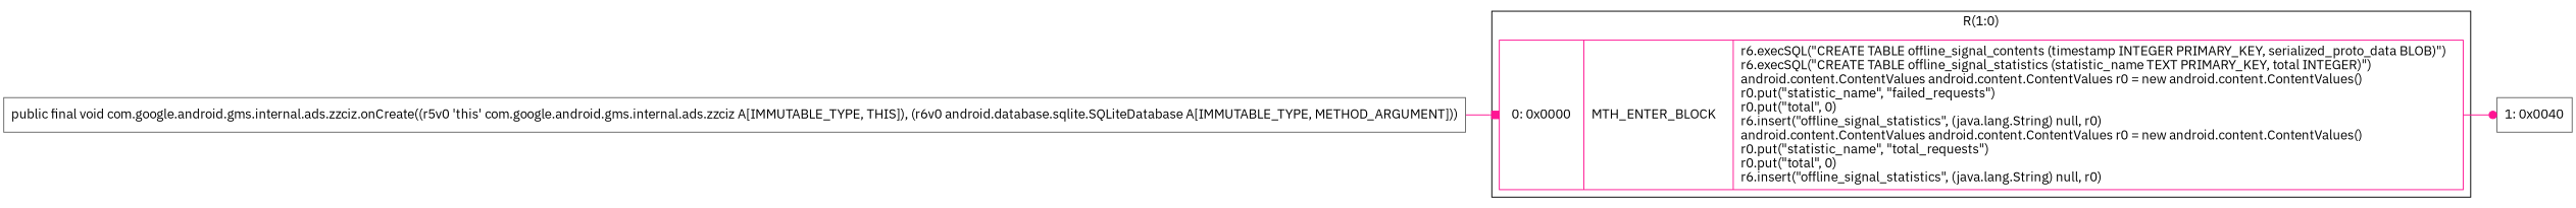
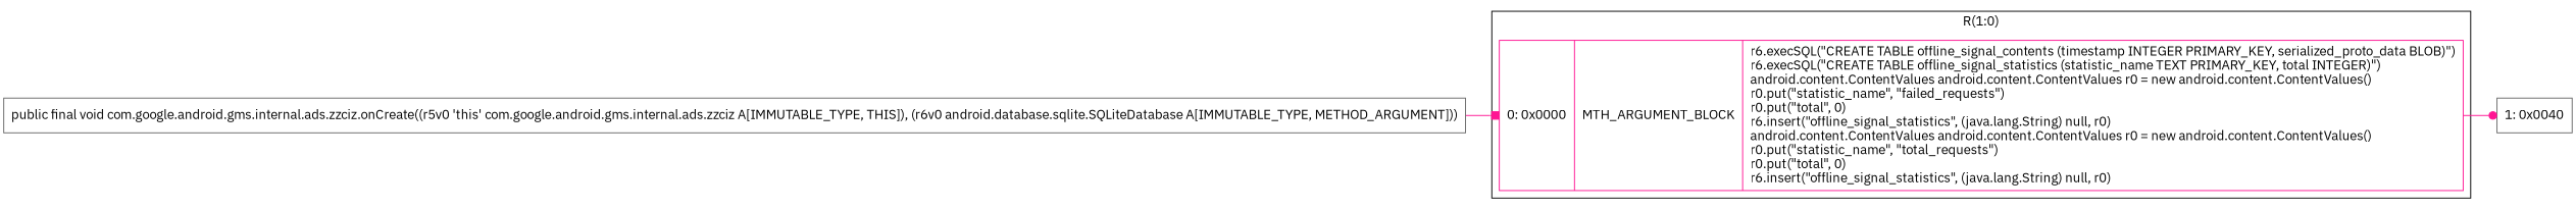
  digraph {
    rankdir=LR
    fontname="IBM Plex Sans"
    node [color=gray40 shape=record fontname="IBM Plex Sans"]
    edge [color=deeppink fontname="IBM Plex Sans"]
-   n1 [color=deeppink label="{0\:\ 0x0000|MTH_ENTER_BLOCK\l|r6.execSQL(\"CREATE TABLE offline_signal_contents (timestamp INTEGER PRIMARY_KEY, serialized_proto_data BLOB)\")\lr6.execSQL(\"CREATE TABLE offline_signal_statistics (statistic_name TEXT PRIMARY_KEY, total INTEGER)\")\landroid.content.ContentValues android.content.ContentValues r0 = new android.content.ContentValues()\lr0.put(\"statistic_name\", \"failed_requests\")\lr0.put(\"total\", 0)\lr6.insert(\"offline_signal_statistics\", (java.lang.String) null, r0)\landroid.content.ContentValues android.content.ContentValues r0 = new android.content.ContentValues()\lr0.put(\"statistic_name\", \"total_requests\")\lr0.put(\"total\", 0)\lr6.insert(\"offline_signal_statistics\", (java.lang.String) null, r0)\l}"]
+   n1 [color=deeppink label="{0\:\ 0x0000|MTH_ARGUMENT_BLOCK\l|r6.execSQL(\"CREATE TABLE offline_signal_contents (timestamp INTEGER PRIMARY_KEY, serialized_proto_data BLOB)\")\lr6.execSQL(\"CREATE TABLE offline_signal_statistics (statistic_name TEXT PRIMARY_KEY, total INTEGER)\")\landroid.content.ContentValues android.content.ContentValues r0 = new android.content.ContentValues()\lr0.put(\"statistic_name\", \"failed_requests\")\lr0.put(\"total\", 0)\lr6.insert(\"offline_signal_statistics\", (java.lang.String) null, r0)\landroid.content.ContentValues android.content.ContentValues r0 = new android.content.ContentValues()\lr0.put(\"statistic_name\", \"total_requests\")\lr0.put(\"total\", 0)\lr6.insert(\"offline_signal_statistics\", (java.lang.String) null, r0)\l}"]
    n2 [label="{1\:\ 0x0040}"]
    n3 [label="{public final void com.google.android.gms.internal.ads.zzciz.onCreate((r5v0 'this' com.google.android.gms.internal.ads.zzciz A[IMMUTABLE_TYPE, THIS]), (r6v0 android.database.sqlite.SQLiteDatabase A[IMMUTABLE_TYPE, METHOD_ARGUMENT])) }"]
    subgraph cluster_1 {
      label="R(1:0)"
      n1
    }
    n1 -> n2 [arrowhead=dot]
    n3 -> n1 [arrowhead=box]
  }
